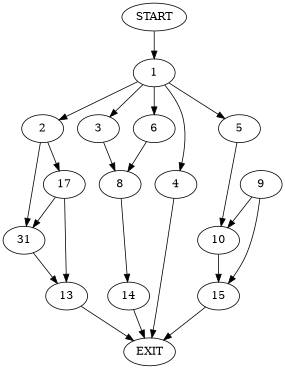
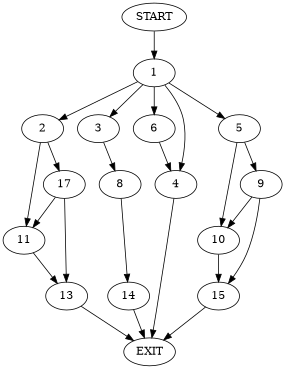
  digraph {
    n1 [label=START]
    1
    2
    3
    4
    5
    6
    n8 [label=EXIT]
-   11 [label=31]
+   11
    n10 [label=17]
    8
    9
    10
    13
    14
    15
    n1 -> 1
    1 -> 2
    1 -> 3
    1 -> 4
    1 -> 5
    1 -> 6
    2 -> 11
    2 -> n10
    3 -> 8
    4 -> n8
+   5 -> 9
    5 -> 10
-   6 -> 8
+   6 -> 4
    11 -> 13
    n10 -> 11
    n10 -> 13
    8 -> 14
    9 -> 10
    9 -> 15
    10 -> 15
    13 -> n8
    14 -> n8
    15 -> n8
  }
